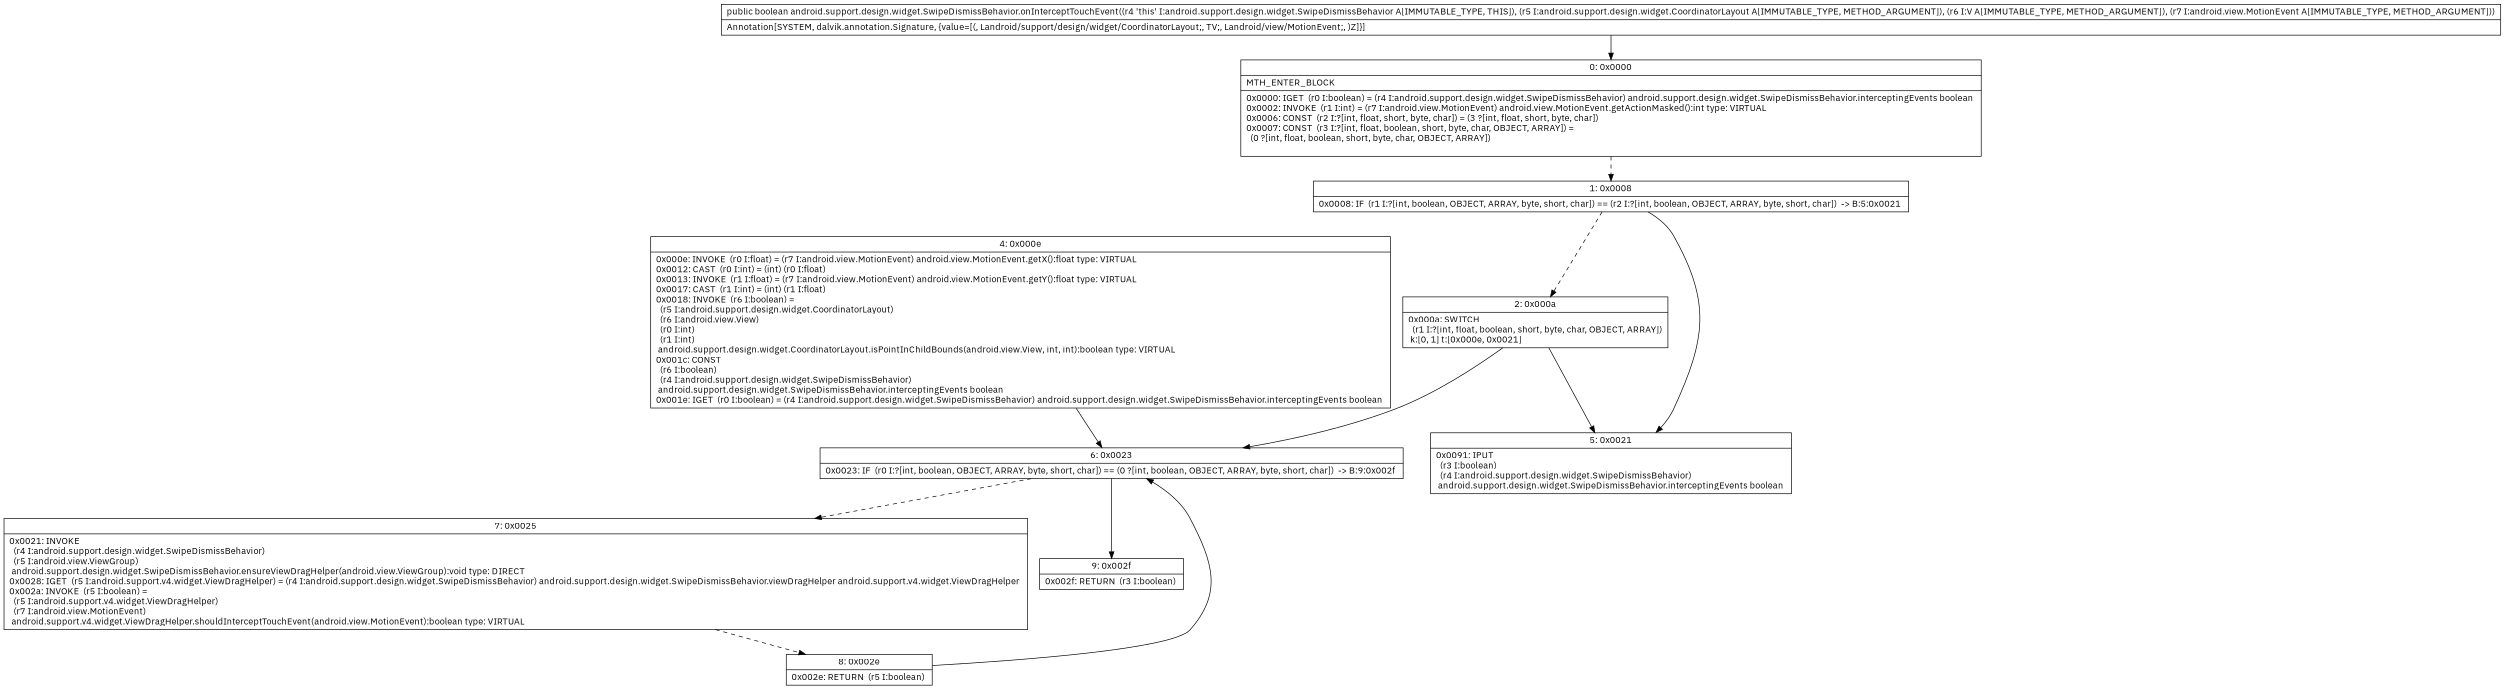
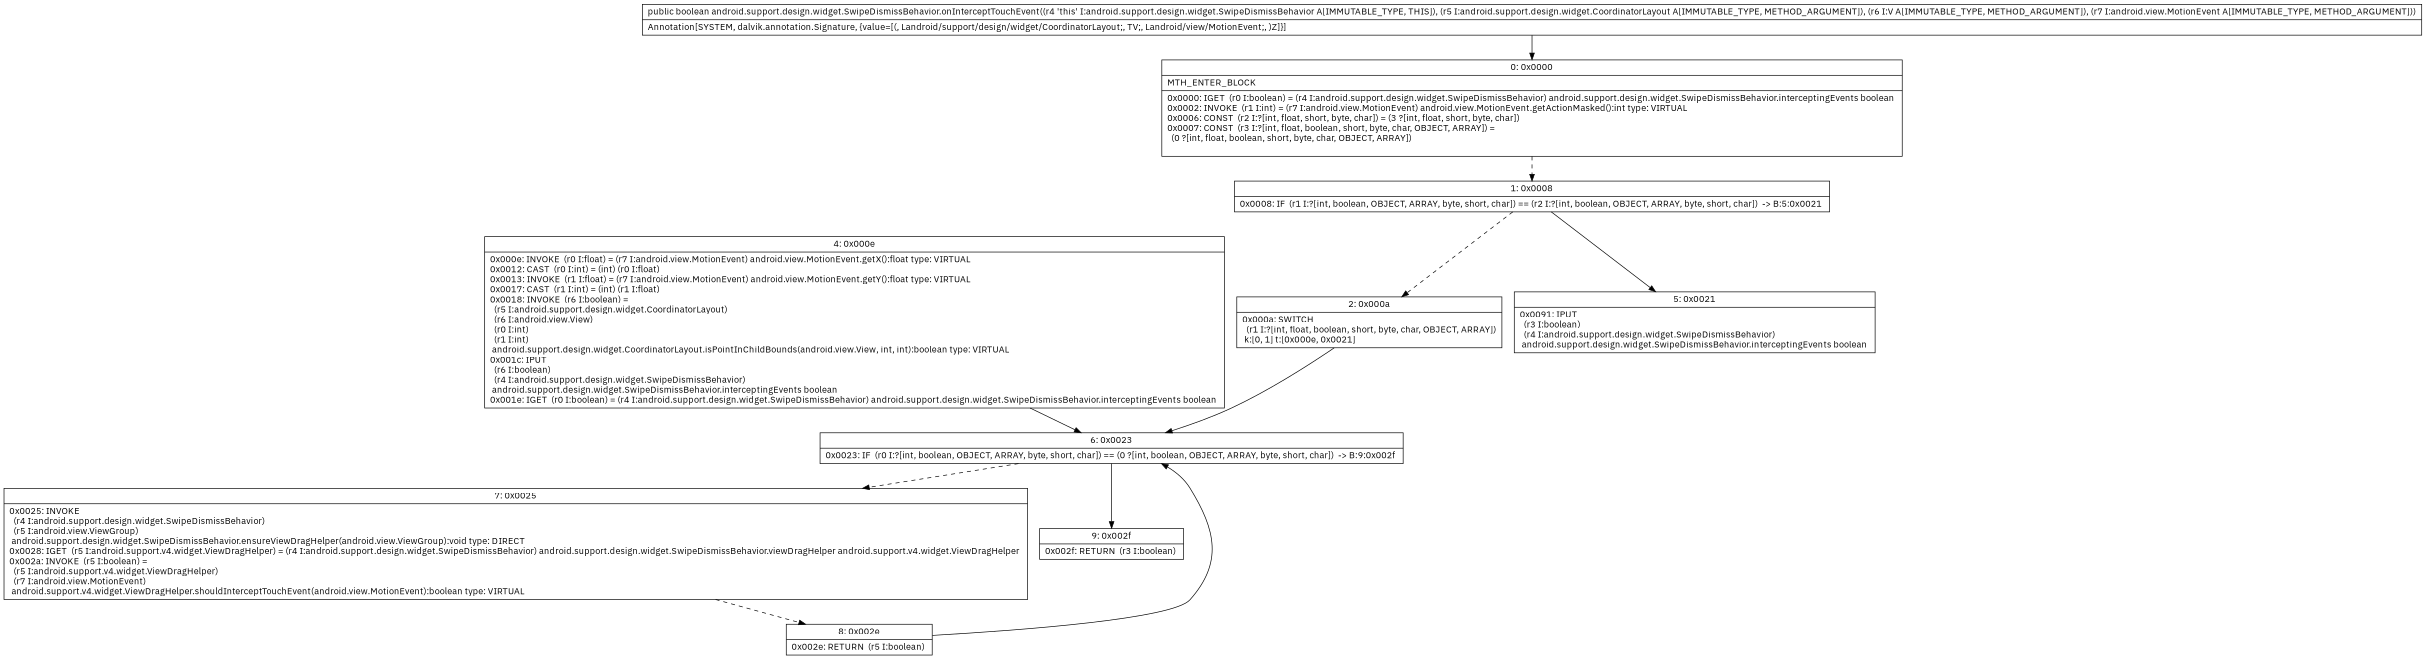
  digraph {
    fontname="IBM Plex Sans"
    node [fontname="IBM Plex Sans" shape=record]
    edge [fontname="IBM Plex Sans"]
    n1 [label="{0\:\ 0x0000|MTH_ENTER_BLOCK\l|0x0000: IGET  (r0 I:boolean) = (r4 I:android.support.design.widget.SwipeDismissBehavior) android.support.design.widget.SwipeDismissBehavior.interceptingEvents boolean \l0x0002: INVOKE  (r1 I:int) = (r7 I:android.view.MotionEvent) android.view.MotionEvent.getActionMasked():int type: VIRTUAL \l0x0006: CONST  (r2 I:?[int, float, short, byte, char]) = (3 ?[int, float, short, byte, char]) \l0x0007: CONST  (r3 I:?[int, float, boolean, short, byte, char, OBJECT, ARRAY]) = \l  (0 ?[int, float, boolean, short, byte, char, OBJECT, ARRAY])\l \l}"]
    n2 [label="{1\:\ 0x0008|0x0008: IF  (r1 I:?[int, boolean, OBJECT, ARRAY, byte, short, char]) == (r2 I:?[int, boolean, OBJECT, ARRAY, byte, short, char])  \-\> B:5:0x0021 \l}"]
    n3 [label="{2\:\ 0x000a|0x000a: SWITCH  \l  (r1 I:?[int, float, boolean, short, byte, char, OBJECT, ARRAY])\l k:[0, 1] t:[0x000e, 0x0021] \l}"]
    n4 [label="{5\:\ 0x0021|0x0091: IPUT  \l  (r3 I:boolean)\l  (r4 I:android.support.design.widget.SwipeDismissBehavior)\l android.support.design.widget.SwipeDismissBehavior.interceptingEvents boolean \l}"]
    n5 [label="{6\:\ 0x0023|0x0023: IF  (r0 I:?[int, boolean, OBJECT, ARRAY, byte, short, char]) == (0 ?[int, boolean, OBJECT, ARRAY, byte, short, char])  \-\> B:9:0x002f \l}"]
-   n6 [label="{4\:\ 0x000e|0x000e: INVOKE  (r0 I:float) = (r7 I:android.view.MotionEvent) android.view.MotionEvent.getX():float type: VIRTUAL \l0x0012: CAST  (r0 I:int) = (int) (r0 I:float) \l0x0013: INVOKE  (r1 I:float) = (r7 I:android.view.MotionEvent) android.view.MotionEvent.getY():float type: VIRTUAL \l0x0017: CAST  (r1 I:int) = (int) (r1 I:float) \l0x0018: INVOKE  (r6 I:boolean) = \l  (r5 I:android.support.design.widget.CoordinatorLayout)\l  (r6 I:android.view.View)\l  (r0 I:int)\l  (r1 I:int)\l android.support.design.widget.CoordinatorLayout.isPointInChildBounds(android.view.View, int, int):boolean type: VIRTUAL \l0x001c: CONST  \l  (r6 I:boolean)\l  (r4 I:android.support.design.widget.SwipeDismissBehavior)\l android.support.design.widget.SwipeDismissBehavior.interceptingEvents boolean \l0x001e: IGET  (r0 I:boolean) = (r4 I:android.support.design.widget.SwipeDismissBehavior) android.support.design.widget.SwipeDismissBehavior.interceptingEvents boolean \l}"]
-   n7 [label="{7\:\ 0x0025|0x0021: INVOKE  \l  (r4 I:android.support.design.widget.SwipeDismissBehavior)\l  (r5 I:android.view.ViewGroup)\l android.support.design.widget.SwipeDismissBehavior.ensureViewDragHelper(android.view.ViewGroup):void type: DIRECT \l0x0028: IGET  (r5 I:android.support.v4.widget.ViewDragHelper) = (r4 I:android.support.design.widget.SwipeDismissBehavior) android.support.design.widget.SwipeDismissBehavior.viewDragHelper android.support.v4.widget.ViewDragHelper \l0x002a: INVOKE  (r5 I:boolean) = \l  (r5 I:android.support.v4.widget.ViewDragHelper)\l  (r7 I:android.view.MotionEvent)\l android.support.v4.widget.ViewDragHelper.shouldInterceptTouchEvent(android.view.MotionEvent):boolean type: VIRTUAL \l}"]
+   n6 [label="{4\:\ 0x000e|0x000e: INVOKE  (r0 I:float) = (r7 I:android.view.MotionEvent) android.view.MotionEvent.getX():float type: VIRTUAL \l0x0012: CAST  (r0 I:int) = (int) (r0 I:float) \l0x0013: INVOKE  (r1 I:float) = (r7 I:android.view.MotionEvent) android.view.MotionEvent.getY():float type: VIRTUAL \l0x0017: CAST  (r1 I:int) = (int) (r1 I:float) \l0x0018: INVOKE  (r6 I:boolean) = \l  (r5 I:android.support.design.widget.CoordinatorLayout)\l  (r6 I:android.view.View)\l  (r0 I:int)\l  (r1 I:int)\l android.support.design.widget.CoordinatorLayout.isPointInChildBounds(android.view.View, int, int):boolean type: VIRTUAL \l0x001c: IPUT  \l  (r6 I:boolean)\l  (r4 I:android.support.design.widget.SwipeDismissBehavior)\l android.support.design.widget.SwipeDismissBehavior.interceptingEvents boolean \l0x001e: IGET  (r0 I:boolean) = (r4 I:android.support.design.widget.SwipeDismissBehavior) android.support.design.widget.SwipeDismissBehavior.interceptingEvents boolean \l}"]
+   n7 [label="{7\:\ 0x0025|0x0025: INVOKE  \l  (r4 I:android.support.design.widget.SwipeDismissBehavior)\l  (r5 I:android.view.ViewGroup)\l android.support.design.widget.SwipeDismissBehavior.ensureViewDragHelper(android.view.ViewGroup):void type: DIRECT \l0x0028: IGET  (r5 I:android.support.v4.widget.ViewDragHelper) = (r4 I:android.support.design.widget.SwipeDismissBehavior) android.support.design.widget.SwipeDismissBehavior.viewDragHelper android.support.v4.widget.ViewDragHelper \l0x002a: INVOKE  (r5 I:boolean) = \l  (r5 I:android.support.v4.widget.ViewDragHelper)\l  (r7 I:android.view.MotionEvent)\l android.support.v4.widget.ViewDragHelper.shouldInterceptTouchEvent(android.view.MotionEvent):boolean type: VIRTUAL \l}"]
    n8 [label="{9\:\ 0x002f|0x002f: RETURN  (r3 I:boolean) \l}"]
    n9 [label="{8\:\ 0x002e|0x002e: RETURN  (r5 I:boolean) \l}"]
    n10 [label="{public boolean android.support.design.widget.SwipeDismissBehavior.onInterceptTouchEvent((r4 'this' I:android.support.design.widget.SwipeDismissBehavior A[IMMUTABLE_TYPE, THIS]), (r5 I:android.support.design.widget.CoordinatorLayout A[IMMUTABLE_TYPE, METHOD_ARGUMENT]), (r6 I:V A[IMMUTABLE_TYPE, METHOD_ARGUMENT]), (r7 I:android.view.MotionEvent A[IMMUTABLE_TYPE, METHOD_ARGUMENT]))  | Annotation[SYSTEM, dalvik.annotation.Signature, \{value=[(, Landroid\/support\/design\/widget\/CoordinatorLayout;, TV;, Landroid\/view\/MotionEvent;, )Z]\}]\l}"]
    n1 -> n2 [style=dashed]
    n2 -> n3 [style=dashed]
    n2 -> n4
-   n3 -> n4
    n3 -> n5
    n5 -> n7 [style=dashed]
    n5 -> n8
    n6 -> n5
    n7 -> n9 [style=dashed]
    n9 -> n5
    n10 -> n1
  }
